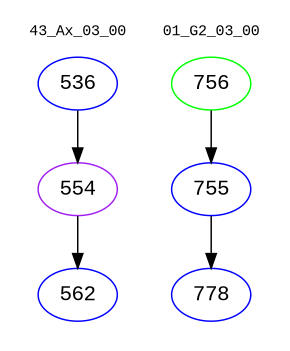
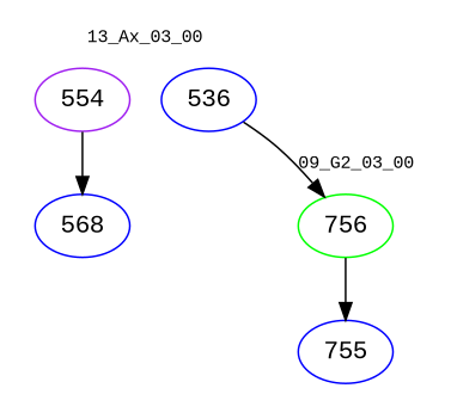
  digraph {
    fontname="Liberation Mono"
    node [color=blue fontname="Liberation Mono"]
    edge [color=black fontname="Liberation Mono"]
    n1 [label=536]
    n2 [color=purple label=554]
-   n3 [label=562]
+   n3 [label=568]
    n4 [color=green label=756]
    n5 [label=755]
-   n6 [label=778]
    subgraph cluster_1 {
      color=white
      fontsize=10
-     label="43_Ax_03_00"
+     label="13_Ax_03_00"
      n1
      n2
      n3
    }
    subgraph cluster_2 {
      color=white
      fontsize=10
-     label="01_G2_03_00"
+     label="09_G2_03_00"
      n4
      n5
-     n6
    }
-   n1 -> n2
+   n1 -> n4
    n2 -> n3
    n4 -> n5
-   n5 -> n6
  }
